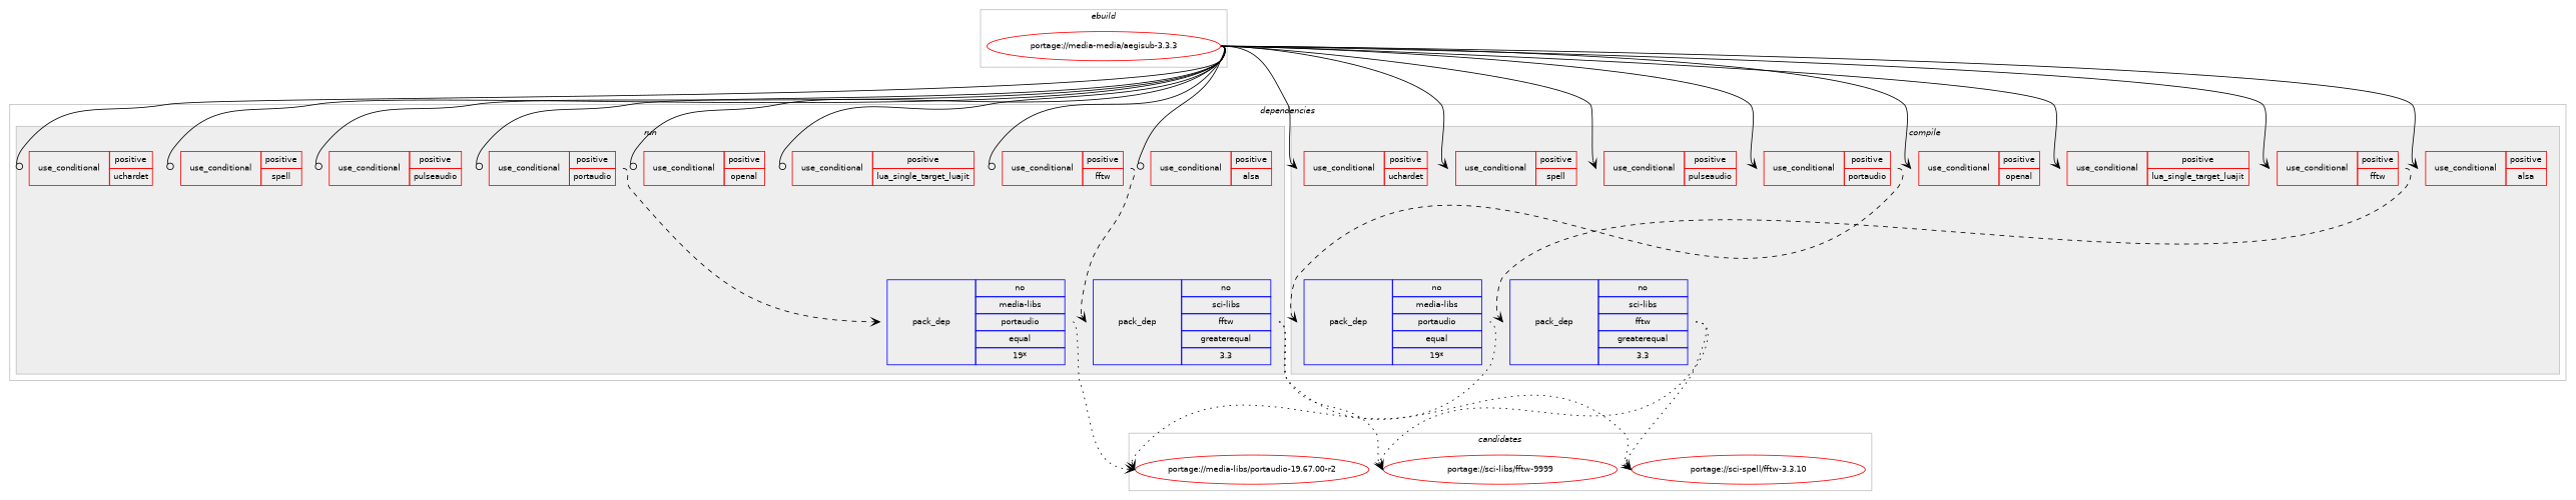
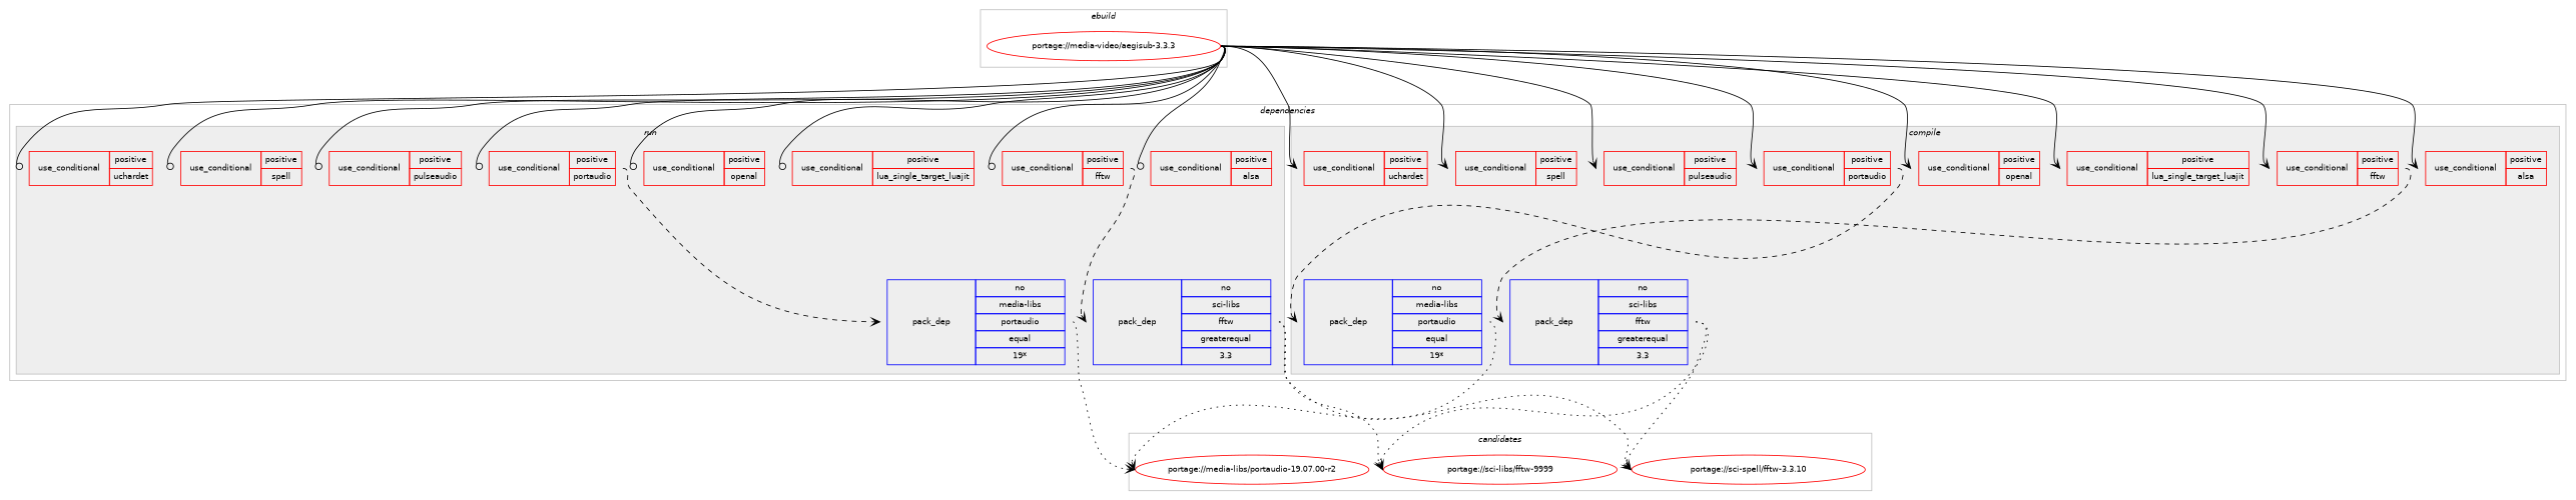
  digraph {
    compound=true
    concentrate=true
    fontname=Helvetica
    fontsize=10
    newrank=true
    rankdir=TB
    ranksep=1.5
    node [color=red fontname=Helvetica fontsize=10 shape=none]
    edge [arrowhead=vee headport=w style=solid tailport=e weight=20]
-   n1 [label="portage://media-media/aegisub-3.3.3" width=4 shape=""]
+   n1 [label="portage://media-video/aegisub-3.3.3" width=4 shape=""]
    n2 [label=<<TABLE BORDER="0" CELLBORDER="1" CELLSPACING="0" CELLPADDING="4"><TR><TD ROWSPAN="3" CELLPADDING="10">use_conditional</TD></TR><TR><TD>positive</TD></TR><TR><TD>alsa</TD></TR></TABLE>>]
    n3 [color=blue label=<<TABLE BORDER="0" CELLBORDER="1" CELLSPACING="0" CELLPADDING="4" WIDTH="220"><TR><TD ROWSPAN="6" CELLPADDING="30">pack_dep</TD></TR><TR><TD WIDTH="110">no</TD></TR><TR><TD>sci-libs</TD></TR><TR><TD>fftw</TD></TR><TR><TD>greaterequal</TD></TR><TR><TD>3.3</TD></TR></TABLE>>]
    n4 [label=<<TABLE BORDER="0" CELLBORDER="1" CELLSPACING="0" CELLPADDING="4"><TR><TD ROWSPAN="3" CELLPADDING="10">use_conditional</TD></TR><TR><TD>positive</TD></TR><TR><TD>fftw</TD></TR></TABLE>>]
    n5 [label=<<TABLE BORDER="0" CELLBORDER="1" CELLSPACING="0" CELLPADDING="4"><TR><TD ROWSPAN="3" CELLPADDING="10">use_conditional</TD></TR><TR><TD>positive</TD></TR><TR><TD>lua_single_target_luajit</TD></TR></TABLE>>]
    n6 [label=<<TABLE BORDER="0" CELLBORDER="1" CELLSPACING="0" CELLPADDING="4"><TR><TD ROWSPAN="3" CELLPADDING="10">use_conditional</TD></TR><TR><TD>positive</TD></TR><TR><TD>openal</TD></TR></TABLE>>]
    n7 [color=blue label=<<TABLE BORDER="0" CELLBORDER="1" CELLSPACING="0" CELLPADDING="4" WIDTH="220"><TR><TD ROWSPAN="6" CELLPADDING="30">pack_dep</TD></TR><TR><TD WIDTH="110">no</TD></TR><TR><TD>media-libs</TD></TR><TR><TD>portaudio</TD></TR><TR><TD>equal</TD></TR><TR><TD>19*</TD></TR></TABLE>>]
    n8 [label=<<TABLE BORDER="0" CELLBORDER="1" CELLSPACING="0" CELLPADDING="4"><TR><TD ROWSPAN="3" CELLPADDING="10">use_conditional</TD></TR><TR><TD>positive</TD></TR><TR><TD>portaudio</TD></TR></TABLE>>]
    n9 [label=<<TABLE BORDER="0" CELLBORDER="1" CELLSPACING="0" CELLPADDING="4"><TR><TD ROWSPAN="3" CELLPADDING="10">use_conditional</TD></TR><TR><TD>positive</TD></TR><TR><TD>pulseaudio</TD></TR></TABLE>>]
    n10 [label=<<TABLE BORDER="0" CELLBORDER="1" CELLSPACING="0" CELLPADDING="4"><TR><TD ROWSPAN="3" CELLPADDING="10">use_conditional</TD></TR><TR><TD>positive</TD></TR><TR><TD>spell</TD></TR></TABLE>>]
    n11 [label=<<TABLE BORDER="0" CELLBORDER="1" CELLSPACING="0" CELLPADDING="4"><TR><TD ROWSPAN="3" CELLPADDING="10">use_conditional</TD></TR><TR><TD>positive</TD></TR><TR><TD>uchardet</TD></TR></TABLE>>]
    n12 [label=<<TABLE BORDER="0" CELLBORDER="1" CELLSPACING="0" CELLPADDING="4"><TR><TD ROWSPAN="3" CELLPADDING="10">use_conditional</TD></TR><TR><TD>positive</TD></TR><TR><TD>alsa</TD></TR></TABLE>>]
    n13 [color=blue label=<<TABLE BORDER="0" CELLBORDER="1" CELLSPACING="0" CELLPADDING="4" WIDTH="220"><TR><TD ROWSPAN="6" CELLPADDING="30">pack_dep</TD></TR><TR><TD WIDTH="110">no</TD></TR><TR><TD>sci-libs</TD></TR><TR><TD>fftw</TD></TR><TR><TD>greaterequal</TD></TR><TR><TD>3.3</TD></TR></TABLE>>]
    n14 [label=<<TABLE BORDER="0" CELLBORDER="1" CELLSPACING="0" CELLPADDING="4"><TR><TD ROWSPAN="3" CELLPADDING="10">use_conditional</TD></TR><TR><TD>positive</TD></TR><TR><TD>fftw</TD></TR></TABLE>>]
    n15 [label=<<TABLE BORDER="0" CELLBORDER="1" CELLSPACING="0" CELLPADDING="4"><TR><TD ROWSPAN="3" CELLPADDING="10">use_conditional</TD></TR><TR><TD>positive</TD></TR><TR><TD>lua_single_target_luajit</TD></TR></TABLE>>]
    n16 [label=<<TABLE BORDER="0" CELLBORDER="1" CELLSPACING="0" CELLPADDING="4"><TR><TD ROWSPAN="3" CELLPADDING="10">use_conditional</TD></TR><TR><TD>positive</TD></TR><TR><TD>openal</TD></TR></TABLE>>]
    n17 [color=blue label=<<TABLE BORDER="0" CELLBORDER="1" CELLSPACING="0" CELLPADDING="4" WIDTH="220"><TR><TD ROWSPAN="6" CELLPADDING="30">pack_dep</TD></TR><TR><TD WIDTH="110">no</TD></TR><TR><TD>media-libs</TD></TR><TR><TD>portaudio</TD></TR><TR><TD>equal</TD></TR><TR><TD>19*</TD></TR></TABLE>>]
    n18 [label=<<TABLE BORDER="0" CELLBORDER="1" CELLSPACING="0" CELLPADDING="4"><TR><TD ROWSPAN="3" CELLPADDING="10">use_conditional</TD></TR><TR><TD>positive</TD></TR><TR><TD>portaudio</TD></TR></TABLE>>]
    n19 [label=<<TABLE BORDER="0" CELLBORDER="1" CELLSPACING="0" CELLPADDING="4"><TR><TD ROWSPAN="3" CELLPADDING="10">use_conditional</TD></TR><TR><TD>positive</TD></TR><TR><TD>pulseaudio</TD></TR></TABLE>>]
    n20 [label=<<TABLE BORDER="0" CELLBORDER="1" CELLSPACING="0" CELLPADDING="4"><TR><TD ROWSPAN="3" CELLPADDING="10">use_conditional</TD></TR><TR><TD>positive</TD></TR><TR><TD>spell</TD></TR></TABLE>>]
    n21 [label=<<TABLE BORDER="0" CELLBORDER="1" CELLSPACING="0" CELLPADDING="4"><TR><TD ROWSPAN="3" CELLPADDING="10">use_conditional</TD></TR><TR><TD>positive</TD></TR><TR><TD>uchardet</TD></TR></TABLE>>]
    n22 [label="portage://sci-spell/fftw-3.3.10" width=4 shape=""]
    n23 [label="portage://sci-libs/fftw-9999" width=4 shape=""]
-   n24 [label="portage://media-libs/portaudio-19.67.00-r2" width=4 shape=""]
+   n24 [label="portage://media-libs/portaudio-19.07.00-r2" width=4 shape=""]
    subgraph cluster_1 {
      color=gray
      label=<<i>ebuild</i>>
      rank=same
      n1
    }
    subgraph cluster_2 {
      color=gray
      label=<<i>dependencies</i>>
      subgraph cluster_3 {
        color=gray
        fillcolor="#eeeeee"
        label=<<i>compile</i>>
        style=filled
        subgraph sub_4 {
          color=gray
          fillcolor="#eeeeee"
          label=<<i>compile</i>>
          style=filled
          n2
        }
        subgraph sub_5 {
          color=gray
          fillcolor="#eeeeee"
          label=<<i>compile</i>>
          style=filled
          n4
          subgraph sub_6 {
            color=gray
            fillcolor="#eeeeee"
            label=<<i>compile</i>>
            style=filled
            n3
          }
        }
        subgraph sub_7 {
          color=gray
          fillcolor="#eeeeee"
          label=<<i>compile</i>>
          style=filled
          n5
        }
        subgraph sub_8 {
          color=gray
          fillcolor="#eeeeee"
          label=<<i>compile</i>>
          style=filled
          n6
        }
        subgraph sub_9 {
          color=gray
          fillcolor="#eeeeee"
          label=<<i>compile</i>>
          style=filled
          n8
          subgraph sub_10 {
            color=gray
            fillcolor="#eeeeee"
            label=<<i>compile</i>>
            style=filled
            n7
          }
        }
        subgraph sub_11 {
          color=gray
          fillcolor="#eeeeee"
          label=<<i>compile</i>>
          style=filled
          n9
        }
        subgraph sub_12 {
          color=gray
          fillcolor="#eeeeee"
          label=<<i>compile</i>>
          style=filled
          n10
        }
        subgraph sub_13 {
          color=gray
          fillcolor="#eeeeee"
          label=<<i>compile</i>>
          style=filled
          n11
        }
      }
      subgraph cluster_14 {
        color=gray
        fillcolor="#eeeeee"
        label=<<i>compile and run</i>>
        style=filled
      }
      subgraph cluster_15 {
        color=gray
        fillcolor="#eeeeee"
        label=<<i>run</i>>
        style=filled
        subgraph sub_16 {
          color=gray
          fillcolor="#eeeeee"
          label=<<i>run</i>>
          style=filled
          n12
        }
        subgraph sub_17 {
          color=gray
          fillcolor="#eeeeee"
          label=<<i>run</i>>
          style=filled
          n14
          subgraph sub_18 {
            color=gray
            fillcolor="#eeeeee"
            label=<<i>run</i>>
            style=filled
            n13
          }
        }
        subgraph sub_19 {
          color=gray
          fillcolor="#eeeeee"
          label=<<i>run</i>>
          style=filled
          n15
        }
        subgraph sub_20 {
          color=gray
          fillcolor="#eeeeee"
          label=<<i>run</i>>
          style=filled
          n16
        }
        subgraph sub_21 {
          color=gray
          fillcolor="#eeeeee"
          label=<<i>run</i>>
          style=filled
          n18
          subgraph sub_22 {
            color=gray
            fillcolor="#eeeeee"
            label=<<i>run</i>>
            style=filled
            n17
          }
        }
        subgraph sub_23 {
          color=gray
          fillcolor="#eeeeee"
          label=<<i>run</i>>
          style=filled
          n19
        }
        subgraph sub_24 {
          color=gray
          fillcolor="#eeeeee"
          label=<<i>run</i>>
          style=filled
          n20
        }
        subgraph sub_25 {
          color=gray
          fillcolor="#eeeeee"
          label=<<i>run</i>>
          style=filled
          n21
        }
      }
    }
    subgraph cluster_26 {
      color=gray
      label=<<i>candidates</i>>
      rank=same
      subgraph sub_27 {
        color=black
        label=<<i>candidates</i>>
        nodesep=1
        rank=same
        n22
        n23
      }
      subgraph sub_28 {
        color=black
        label=<<i>candidates</i>>
        nodesep=1
        rank=same
        n24
      }
      subgraph sub_29 {
        color=black
        label=<<i>candidates</i>>
        nodesep=1
        rank=same
        n22
        n23
      }
      subgraph sub_30 {
        color=black
        label=<<i>candidates</i>>
        nodesep=1
        rank=same
        n24
      }
    }
    n1 -> n2
    n1 -> n4
    n1 -> n5
    n1 -> n6
    n1 -> n8
    n1 -> n9
    n1 -> n10
    n1 -> n11
    n1 -> n12 [arrowhead=odot]
    n1 -> n14 [arrowhead=odot]
    n1 -> n15 [arrowhead=odot]
    n1 -> n16 [arrowhead=odot]
    n1 -> n18 [arrowhead=odot]
    n1 -> n19 [arrowhead=odot]
    n1 -> n20 [arrowhead=odot]
    n1 -> n21 [arrowhead=odot]
    n3 -> n22 [style=dotted weight=100]
    n3 -> n23 [style=dotted weight=100]
    n4 -> n3 [style=dashed]
    n7 -> n24 [style=dotted weight=100]
    n8 -> n7 [style=dashed]
    n13 -> n22 [style=dotted weight=100]
    n13 -> n23 [style=dotted weight=100]
    n14 -> n13 [style=dashed]
    n17 -> n24 [style=dotted weight=100]
    n18 -> n17 [style=dashed]
  }
